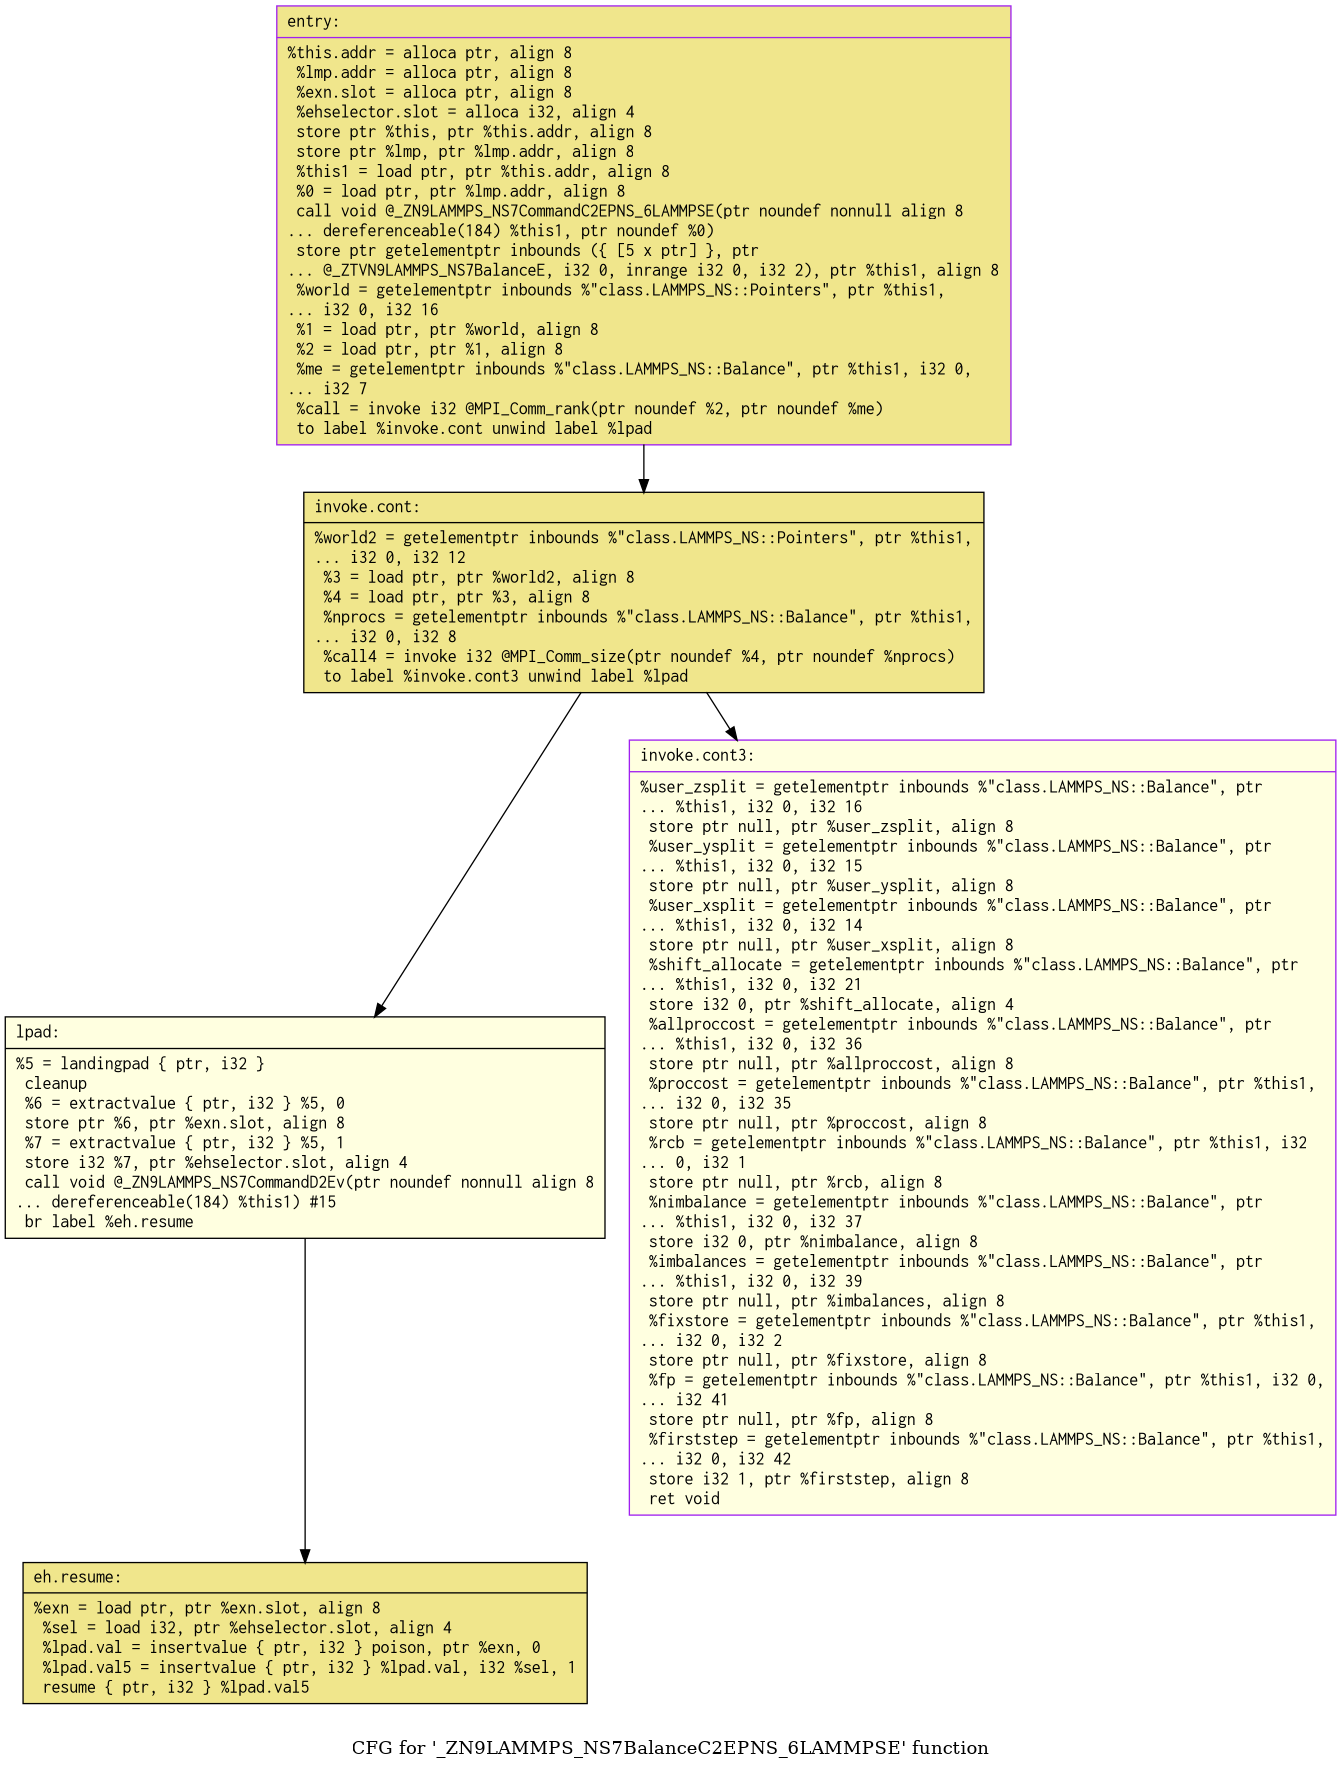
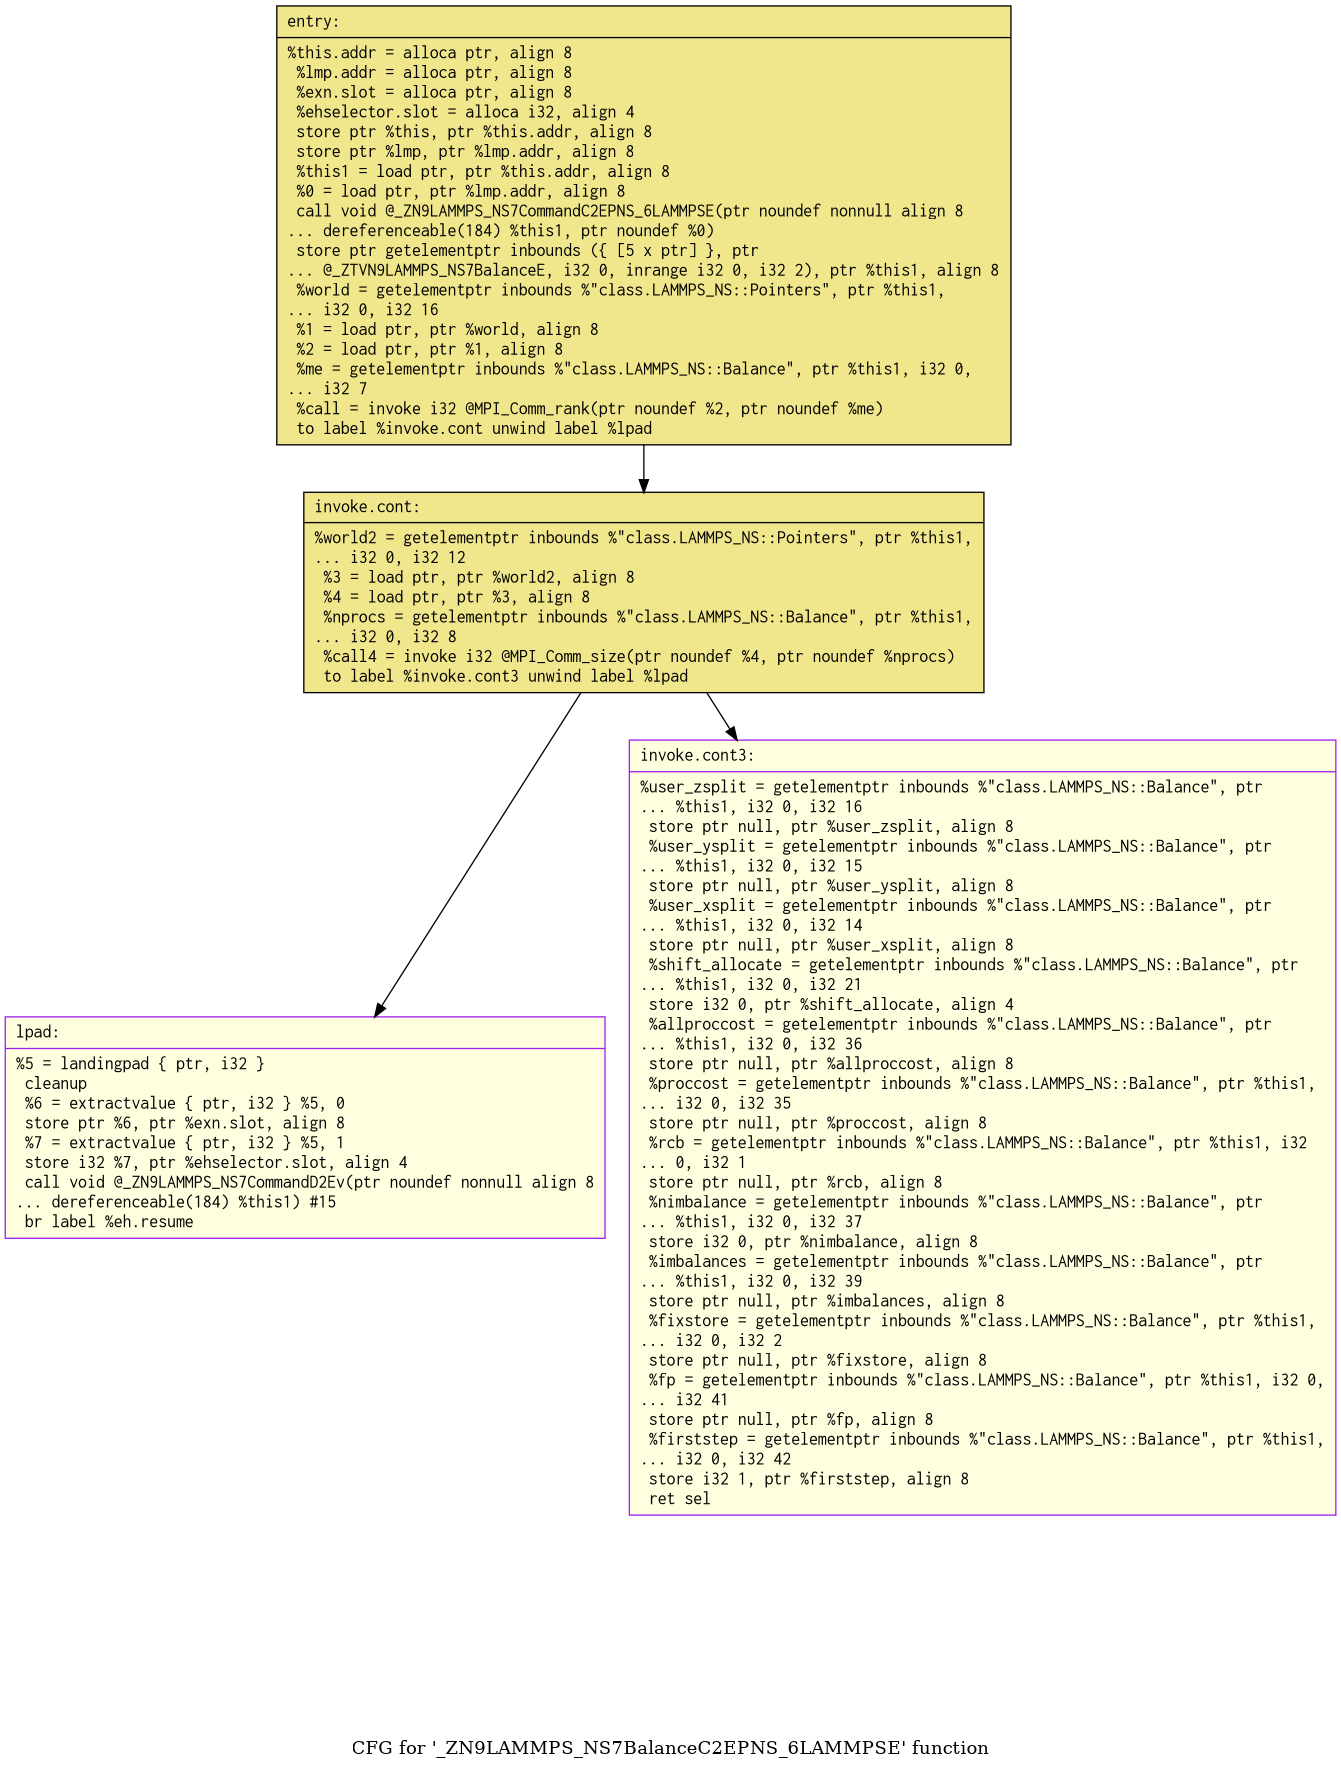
  digraph {
    label="CFG for '_ZN9LAMMPS_NS7BalanceC2EPNS_6LAMMPSE' function"
    node [color=black fillcolor=khaki fontname=Courier shape=record style=filled]
-   n1 [color=purple label="{entry:\l|  %this.addr = alloca ptr, align 8\l  %lmp.addr = alloca ptr, align 8\l  %exn.slot = alloca ptr, align 8\l  %ehselector.slot = alloca i32, align 4\l  store ptr %this, ptr %this.addr, align 8\l  store ptr %lmp, ptr %lmp.addr, align 8\l  %this1 = load ptr, ptr %this.addr, align 8\l  %0 = load ptr, ptr %lmp.addr, align 8\l  call void @_ZN9LAMMPS_NS7CommandC2EPNS_6LAMMPSE(ptr noundef nonnull align 8\l... dereferenceable(184) %this1, ptr noundef %0)\l  store ptr getelementptr inbounds (\{ [5 x ptr] \}, ptr\l... @_ZTVN9LAMMPS_NS7BalanceE, i32 0, inrange i32 0, i32 2), ptr %this1, align 8\l  %world = getelementptr inbounds %\"class.LAMMPS_NS::Pointers\", ptr %this1,\l... i32 0, i32 16\l  %1 = load ptr, ptr %world, align 8\l  %2 = load ptr, ptr %1, align 8\l  %me = getelementptr inbounds %\"class.LAMMPS_NS::Balance\", ptr %this1, i32 0,\l... i32 7\l  %call = invoke i32 @MPI_Comm_rank(ptr noundef %2, ptr noundef %me)\l          to label %invoke.cont unwind label %lpad\l}"]
+   n1 [label="{entry:\l|  %this.addr = alloca ptr, align 8\l  %lmp.addr = alloca ptr, align 8\l  %exn.slot = alloca ptr, align 8\l  %ehselector.slot = alloca i32, align 4\l  store ptr %this, ptr %this.addr, align 8\l  store ptr %lmp, ptr %lmp.addr, align 8\l  %this1 = load ptr, ptr %this.addr, align 8\l  %0 = load ptr, ptr %lmp.addr, align 8\l  call void @_ZN9LAMMPS_NS7CommandC2EPNS_6LAMMPSE(ptr noundef nonnull align 8\l... dereferenceable(184) %this1, ptr noundef %0)\l  store ptr getelementptr inbounds (\{ [5 x ptr] \}, ptr\l... @_ZTVN9LAMMPS_NS7BalanceE, i32 0, inrange i32 0, i32 2), ptr %this1, align 8\l  %world = getelementptr inbounds %\"class.LAMMPS_NS::Pointers\", ptr %this1,\l... i32 0, i32 16\l  %1 = load ptr, ptr %world, align 8\l  %2 = load ptr, ptr %1, align 8\l  %me = getelementptr inbounds %\"class.LAMMPS_NS::Balance\", ptr %this1, i32 0,\l... i32 7\l  %call = invoke i32 @MPI_Comm_rank(ptr noundef %2, ptr noundef %me)\l          to label %invoke.cont unwind label %lpad\l}"]
    n2 [label="{invoke.cont:\l|  %world2 = getelementptr inbounds %\"class.LAMMPS_NS::Pointers\", ptr %this1,\l... i32 0, i32 12\l  %3 = load ptr, ptr %world2, align 8\l  %4 = load ptr, ptr %3, align 8\l  %nprocs = getelementptr inbounds %\"class.LAMMPS_NS::Balance\", ptr %this1,\l... i32 0, i32 8\l  %call4 = invoke i32 @MPI_Comm_size(ptr noundef %4, ptr noundef %nprocs)\l          to label %invoke.cont3 unwind label %lpad\l}"]
-   n3 [fillcolor=lightyellow label="{lpad:\l|  %5 = landingpad \{ ptr, i32 \}\l          cleanup\l  %6 = extractvalue \{ ptr, i32 \} %5, 0\l  store ptr %6, ptr %exn.slot, align 8\l  %7 = extractvalue \{ ptr, i32 \} %5, 1\l  store i32 %7, ptr %ehselector.slot, align 4\l  call void @_ZN9LAMMPS_NS7CommandD2Ev(ptr noundef nonnull align 8\l... dereferenceable(184) %this1) #15\l  br label %eh.resume\l}"]
-   n4 [color=purple fillcolor=lightyellow label="{invoke.cont3:\l|  %user_zsplit = getelementptr inbounds %\"class.LAMMPS_NS::Balance\", ptr\l... %this1, i32 0, i32 16\l  store ptr null, ptr %user_zsplit, align 8\l  %user_ysplit = getelementptr inbounds %\"class.LAMMPS_NS::Balance\", ptr\l... %this1, i32 0, i32 15\l  store ptr null, ptr %user_ysplit, align 8\l  %user_xsplit = getelementptr inbounds %\"class.LAMMPS_NS::Balance\", ptr\l... %this1, i32 0, i32 14\l  store ptr null, ptr %user_xsplit, align 8\l  %shift_allocate = getelementptr inbounds %\"class.LAMMPS_NS::Balance\", ptr\l... %this1, i32 0, i32 21\l  store i32 0, ptr %shift_allocate, align 4\l  %allproccost = getelementptr inbounds %\"class.LAMMPS_NS::Balance\", ptr\l... %this1, i32 0, i32 36\l  store ptr null, ptr %allproccost, align 8\l  %proccost = getelementptr inbounds %\"class.LAMMPS_NS::Balance\", ptr %this1,\l... i32 0, i32 35\l  store ptr null, ptr %proccost, align 8\l  %rcb = getelementptr inbounds %\"class.LAMMPS_NS::Balance\", ptr %this1, i32\l... 0, i32 1\l  store ptr null, ptr %rcb, align 8\l  %nimbalance = getelementptr inbounds %\"class.LAMMPS_NS::Balance\", ptr\l... %this1, i32 0, i32 37\l  store i32 0, ptr %nimbalance, align 8\l  %imbalances = getelementptr inbounds %\"class.LAMMPS_NS::Balance\", ptr\l... %this1, i32 0, i32 39\l  store ptr null, ptr %imbalances, align 8\l  %fixstore = getelementptr inbounds %\"class.LAMMPS_NS::Balance\", ptr %this1,\l... i32 0, i32 2\l  store ptr null, ptr %fixstore, align 8\l  %fp = getelementptr inbounds %\"class.LAMMPS_NS::Balance\", ptr %this1, i32 0,\l... i32 41\l  store ptr null, ptr %fp, align 8\l  %firststep = getelementptr inbounds %\"class.LAMMPS_NS::Balance\", ptr %this1,\l... i32 0, i32 42\l  store i32 1, ptr %firststep, align 8\l  ret void\l}"]
-   n5 [label="{eh.resume:\l|  %exn = load ptr, ptr %exn.slot, align 8\l  %sel = load i32, ptr %ehselector.slot, align 4\l  %lpad.val = insertvalue \{ ptr, i32 \} poison, ptr %exn, 0\l  %lpad.val5 = insertvalue \{ ptr, i32 \} %lpad.val, i32 %sel, 1\l  resume \{ ptr, i32 \} %lpad.val5\l}"]
+   n3 [color=purple fillcolor=lightyellow label="{lpad:\l|  %5 = landingpad \{ ptr, i32 \}\l          cleanup\l  %6 = extractvalue \{ ptr, i32 \} %5, 0\l  store ptr %6, ptr %exn.slot, align 8\l  %7 = extractvalue \{ ptr, i32 \} %5, 1\l  store i32 %7, ptr %ehselector.slot, align 4\l  call void @_ZN9LAMMPS_NS7CommandD2Ev(ptr noundef nonnull align 8\l... dereferenceable(184) %this1) #15\l  br label %eh.resume\l}"]
+   n4 [color=purple fillcolor=lightyellow label="{invoke.cont3:\l|  %user_zsplit = getelementptr inbounds %\"class.LAMMPS_NS::Balance\", ptr\l... %this1, i32 0, i32 16\l  store ptr null, ptr %user_zsplit, align 8\l  %user_ysplit = getelementptr inbounds %\"class.LAMMPS_NS::Balance\", ptr\l... %this1, i32 0, i32 15\l  store ptr null, ptr %user_ysplit, align 8\l  %user_xsplit = getelementptr inbounds %\"class.LAMMPS_NS::Balance\", ptr\l... %this1, i32 0, i32 14\l  store ptr null, ptr %user_xsplit, align 8\l  %shift_allocate = getelementptr inbounds %\"class.LAMMPS_NS::Balance\", ptr\l... %this1, i32 0, i32 21\l  store i32 0, ptr %shift_allocate, align 4\l  %allproccost = getelementptr inbounds %\"class.LAMMPS_NS::Balance\", ptr\l... %this1, i32 0, i32 36\l  store ptr null, ptr %allproccost, align 8\l  %proccost = getelementptr inbounds %\"class.LAMMPS_NS::Balance\", ptr %this1,\l... i32 0, i32 35\l  store ptr null, ptr %proccost, align 8\l  %rcb = getelementptr inbounds %\"class.LAMMPS_NS::Balance\", ptr %this1, i32\l... 0, i32 1\l  store ptr null, ptr %rcb, align 8\l  %nimbalance = getelementptr inbounds %\"class.LAMMPS_NS::Balance\", ptr\l... %this1, i32 0, i32 37\l  store i32 0, ptr %nimbalance, align 8\l  %imbalances = getelementptr inbounds %\"class.LAMMPS_NS::Balance\", ptr\l... %this1, i32 0, i32 39\l  store ptr null, ptr %imbalances, align 8\l  %fixstore = getelementptr inbounds %\"class.LAMMPS_NS::Balance\", ptr %this1,\l... i32 0, i32 2\l  store ptr null, ptr %fixstore, align 8\l  %fp = getelementptr inbounds %\"class.LAMMPS_NS::Balance\", ptr %this1, i32 0,\l... i32 41\l  store ptr null, ptr %fp, align 8\l  %firststep = getelementptr inbounds %\"class.LAMMPS_NS::Balance\", ptr %this1,\l... i32 0, i32 42\l  store i32 1, ptr %firststep, align 8\l  ret sel\l}"]
    n1 -> n2
    n2 -> n3
    n2 -> n4
-   n3 -> n5
  }
